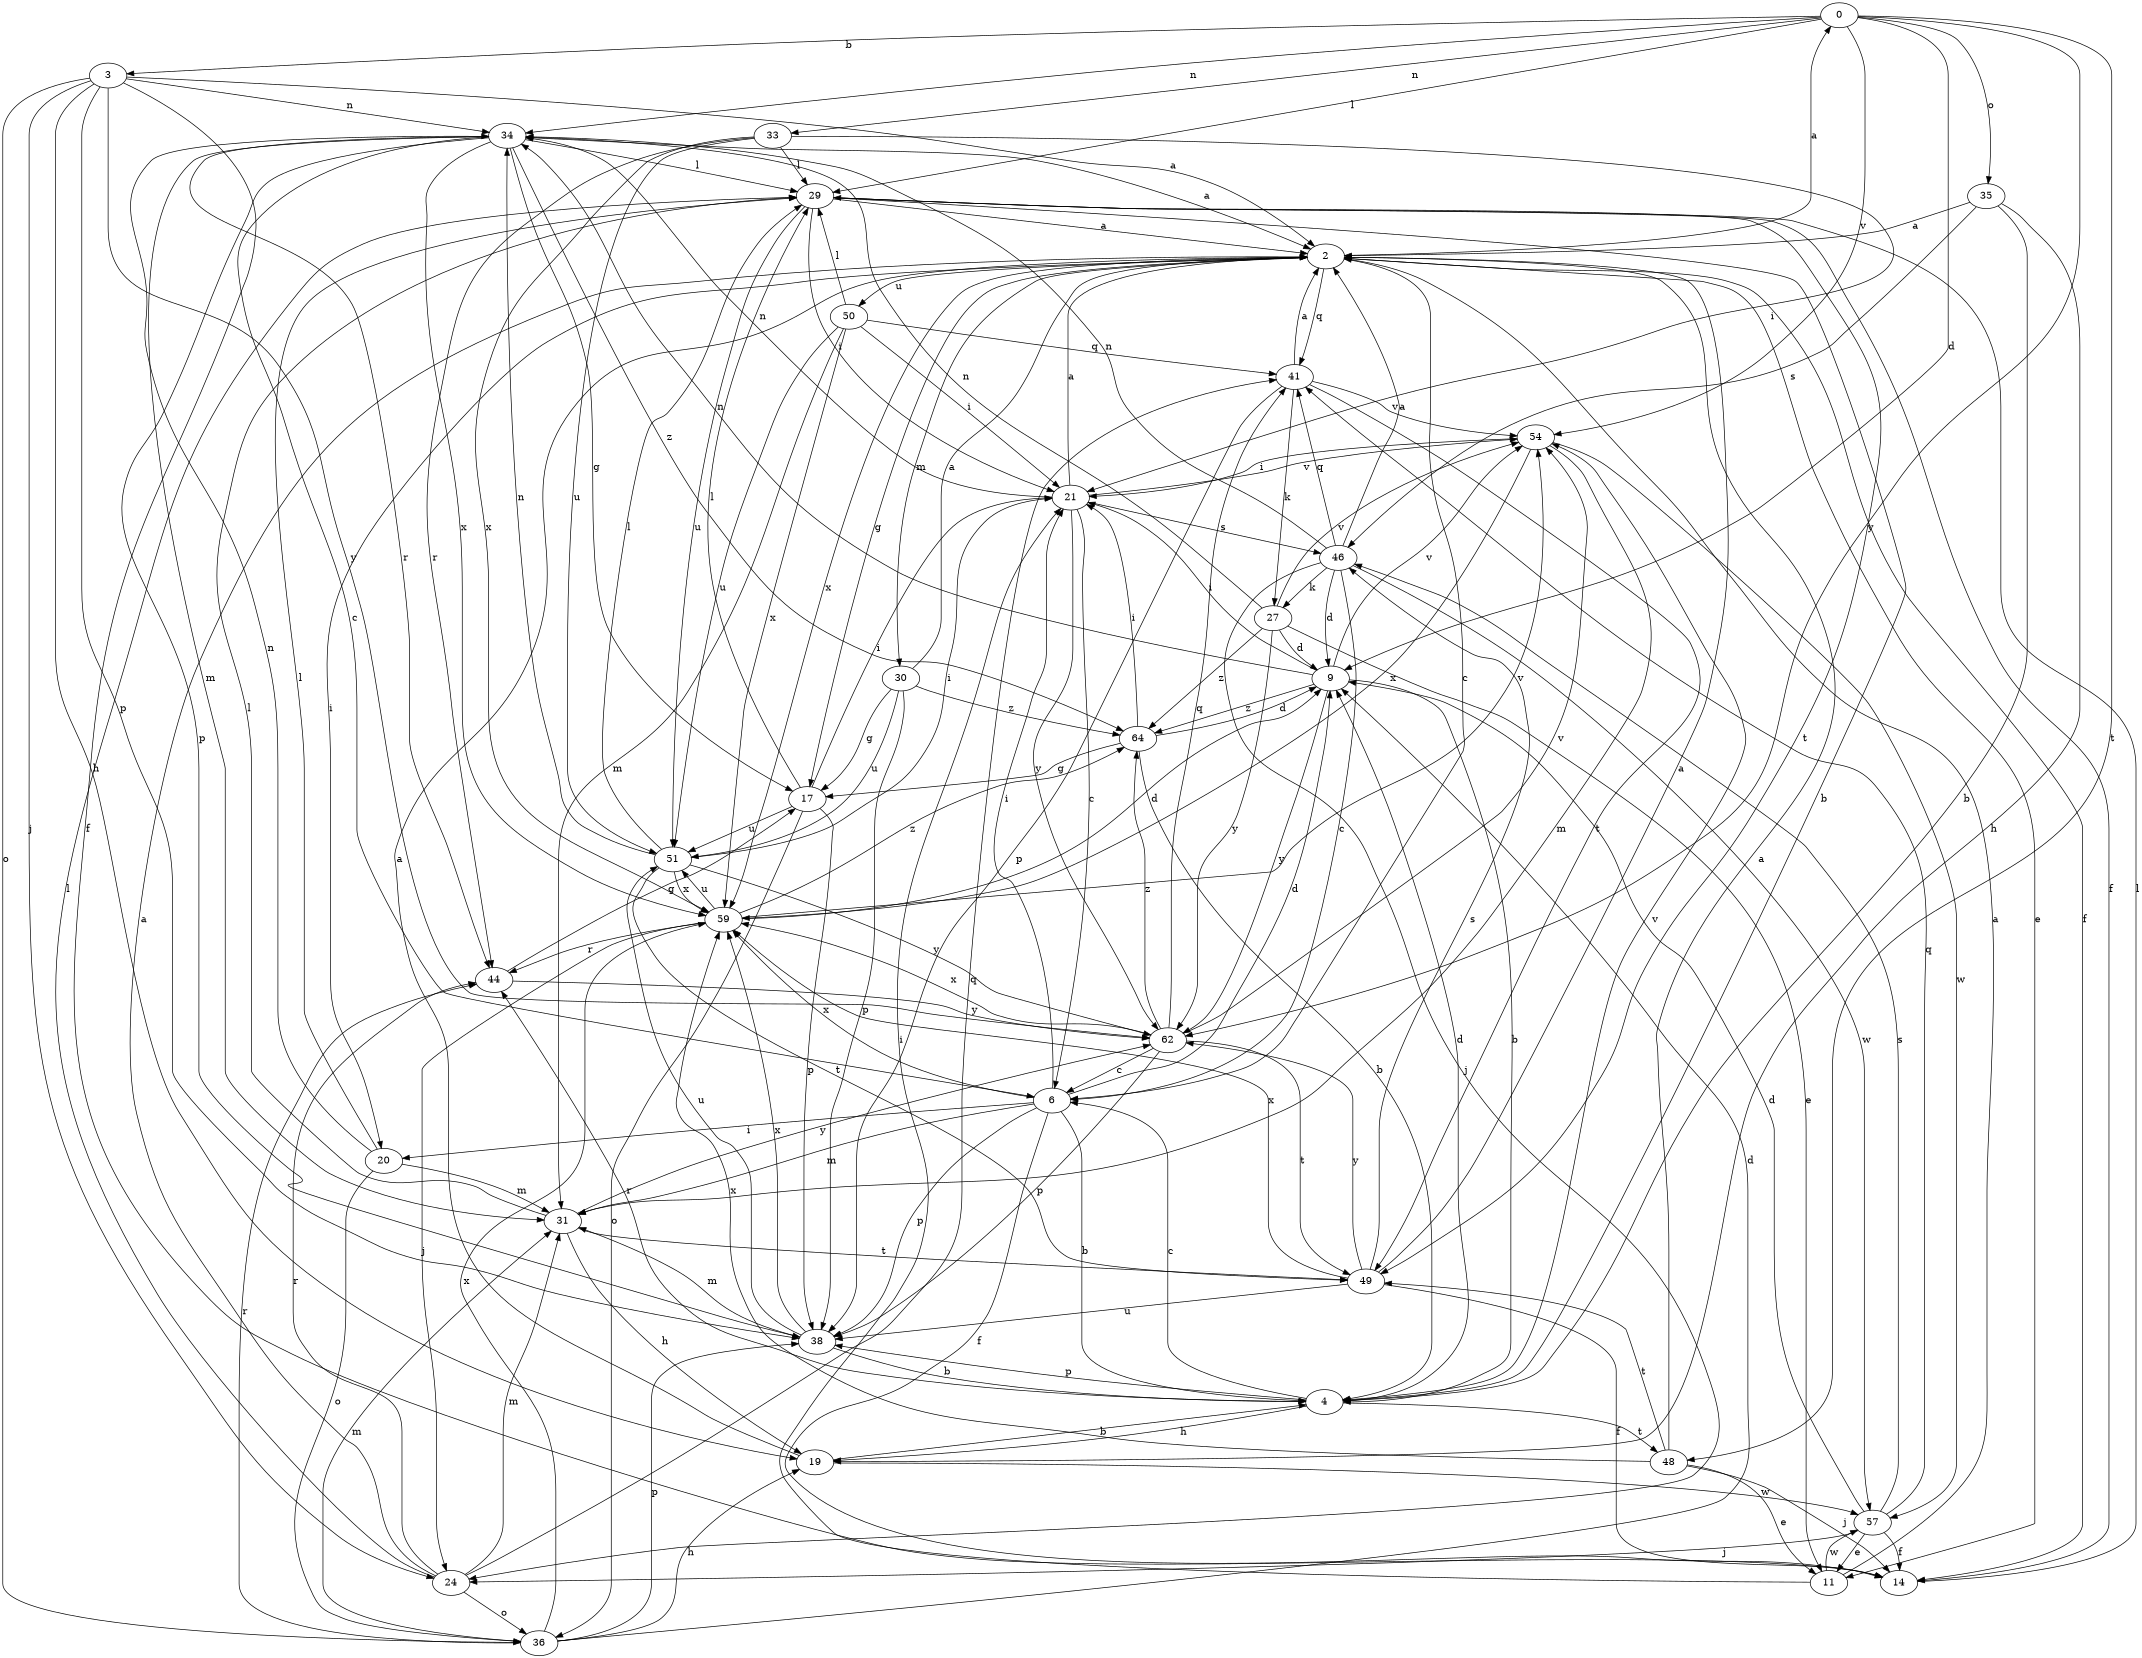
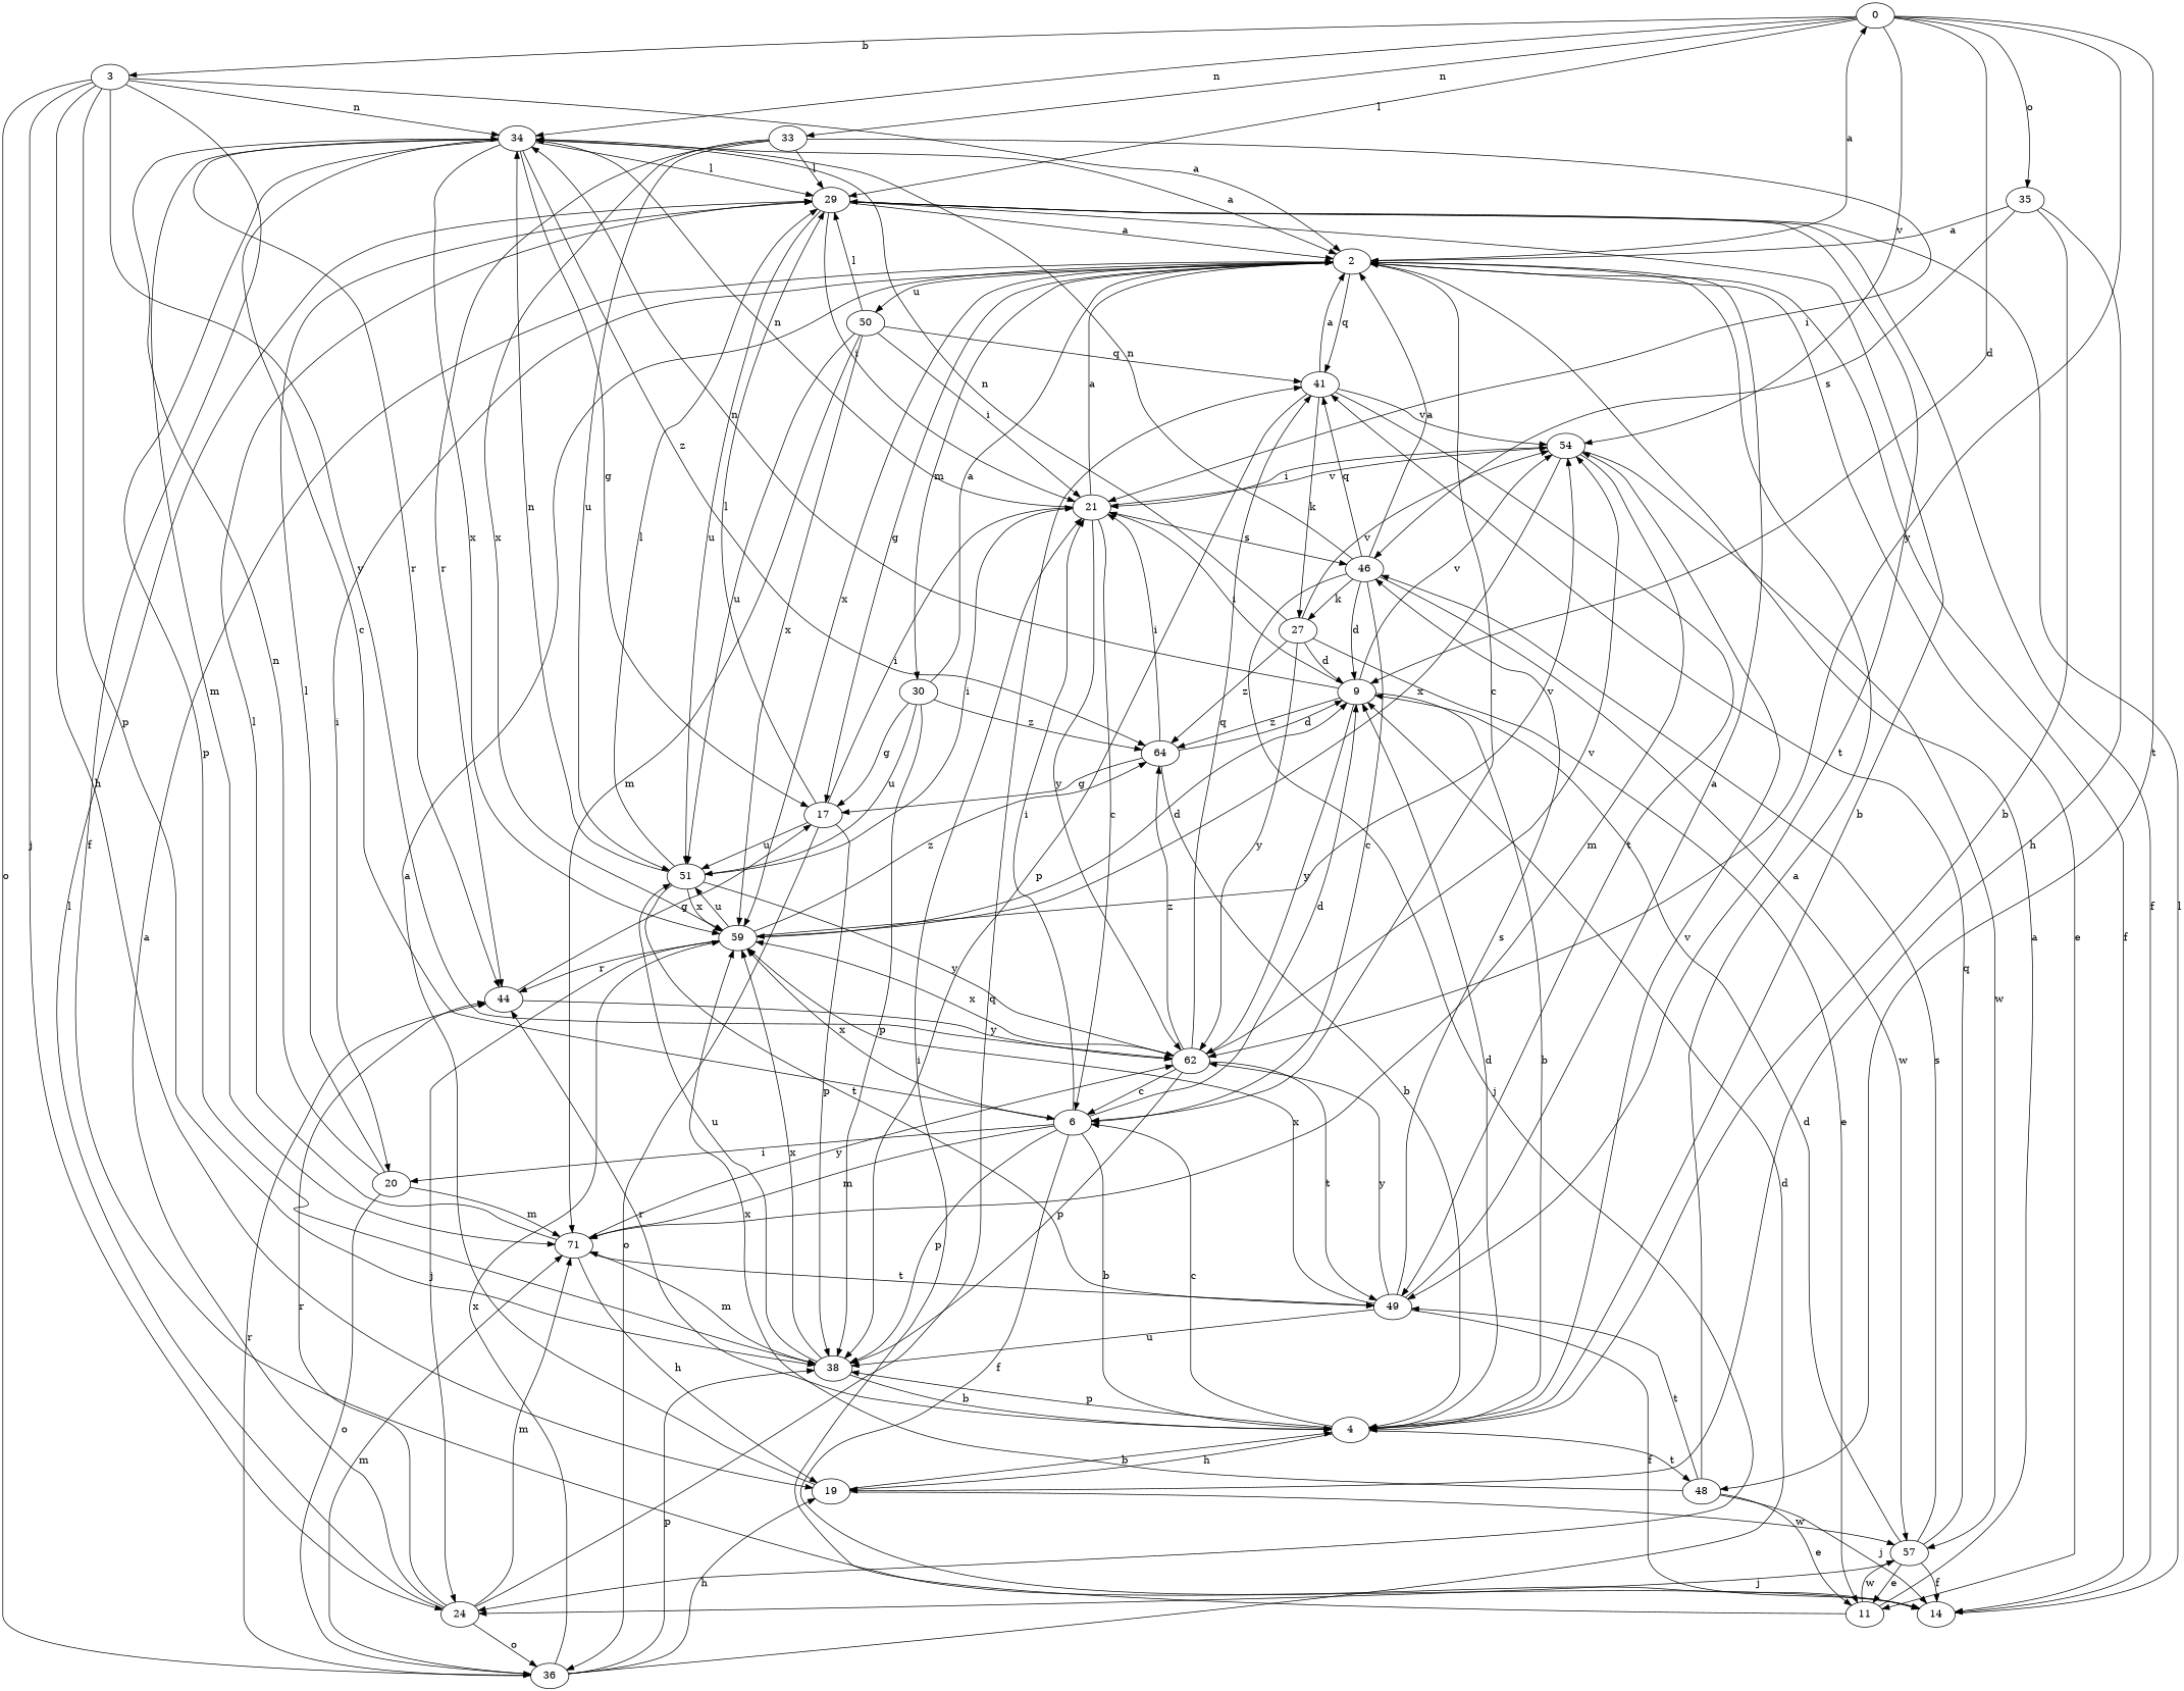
  strict digraph {
    0
    3
    9
    29
    33
    34
    35
    48
    54
    62
    2
    14
    19
    24
    36
    38
    4
    21
    64
    51
    49
    59
    44
    6
    17
-   31
+   31 [label=71]
    46
    11
    57
    41
    20
    30
    50
    27
    0 -> 3 [label=b]
    0 -> 9 [label=d]
    0 -> 29 [label=l]
    0 -> 33 [label=n]
    0 -> 34 [label=n]
    0 -> 35 [label=o]
    0 -> 48 [label=t]
    0 -> 54 [label=v]
    0 -> 62 [label=y]
    3 -> 34 [label=n]
    3 -> 62 [label=y]
    3 -> 2 [label=a]
    3 -> 14 [label=f]
    3 -> 19 [label=h]
    3 -> 24 [label=j]
    3 -> 36 [label=o]
    3 -> 38 [label=p]
    9 -> 34 [label=n]
    9 -> 54 [label=v]
    9 -> 62 [label=y]
    9 -> 4 [label=b]
    9 -> 21 [label=i]
    9 -> 64 [label=z]
    29 -> 2 [label=a]
    29 -> 14 [label=f]
    29 -> 4 [label=b]
    29 -> 21 [label=i]
    29 -> 51 [label=u]
    29 -> 49 [label=t]
    33 -> 29 [label=l]
    33 -> 21 [label=i]
    33 -> 51 [label=u]
    33 -> 59 [label=x]
    33 -> 44 [label=r]
    34 -> 29 [label=l]
    34 -> 2 [label=a]
    34 -> 38 [label=p]
    34 -> 64 [label=z]
    34 -> 59 [label=x]
    34 -> 44 [label=r]
    34 -> 6 [label=c]
    34 -> 17 [label=g]
    34 -> 31 [label=m]
    35 -> 2 [label=a]
    35 -> 19 [label=h]
    35 -> 4 [label=b]
    35 -> 46 [label=s]
    48 -> 2 [label=a]
    48 -> 14 [label=j]
    48 -> 49 [label=t]
    48 -> 59 [label=x]
    48 -> 11 [label=e]
    54 -> 21 [label=i]
    54 -> 59 [label=x]
    54 -> 31 [label=m]
    54 -> 57 [label=w]
    62 -> 54 [label=v]
    62 -> 38 [label=p]
    62 -> 64 [label=z]
    62 -> 49 [label=t]
    62 -> 59 [label=x]
    62 -> 6 [label=c]
    62 -> 41 [label=q]
    2 -> 0 [label=a]
    2 -> 14 [label=f]
    2 -> 59 [label=x]
    2 -> 6 [label=c]
    2 -> 17 [label=g]
    2 -> 11 [label=e]
    2 -> 41 [label=q]
    2 -> 20 [label=i]
    2 -> 30 [label=m]
    2 -> 50 [label=u]
    14 -> 29 [label=l]
    19 -> 2 [label=a]
    19 -> 4 [label=b]
    19 -> 57 [label=w]
    24 -> 29 [label=l]
    24 -> 2 [label=a]
    24 -> 36 [label=o]
    24 -> 44 [label=r]
    24 -> 31 [label=m]
    24 -> 41 [label=q]
    36 -> 9 [label=d]
    36 -> 19 [label=h]
    36 -> 38 [label=p]
    36 -> 59 [label=x]
    36 -> 44 [label=r]
    36 -> 31 [label=m]
    38 -> 4 [label=b]
    38 -> 51 [label=u]
    38 -> 59 [label=x]
    38 -> 31 [label=m]
    4 -> 9 [label=d]
    4 -> 48 [label=t]
    4 -> 54 [label=v]
    4 -> 19 [label=h]
    4 -> 38 [label=p]
    4 -> 44 [label=r]
    4 -> 6 [label=c]
    21 -> 34 [label=n]
    21 -> 54 [label=v]
    21 -> 62 [label=y]
    21 -> 2 [label=a]
    21 -> 6 [label=c]
    21 -> 46 [label=s]
    64 -> 9 [label=d]
    64 -> 4 [label=b]
    64 -> 21 [label=i]
    64 -> 17 [label=g]
    51 -> 29 [label=l]
    51 -> 34 [label=n]
    51 -> 62 [label=y]
    51 -> 21 [label=i]
    51 -> 49 [label=t]
    51 -> 59 [label=x]
    49 -> 62 [label=y]
    49 -> 2 [label=a]
    49 -> 14 [label=f]
    49 -> 38 [label=u]
    49 -> 59 [label=x]
    49 -> 46 [label=s]
    59 -> 9 [label=d]
    59 -> 54 [label=v]
    59 -> 24 [label=j]
    59 -> 64 [label=z]
    59 -> 51 [label=u]
    59 -> 44 [label=r]
    44 -> 62 [label=y]
    44 -> 17 [label=g]
    6 -> 9 [label=d]
    6 -> 14 [label=f]
    6 -> 38 [label=p]
    6 -> 4 [label=b]
    6 -> 21 [label=i]
    6 -> 59 [label=x]
    6 -> 31 [label=m]
    6 -> 20 [label=i]
    17 -> 29 [label=l]
    17 -> 36 [label=o]
    17 -> 38 [label=p]
    17 -> 21 [label=i]
    17 -> 51 [label=u]
    31 -> 29 [label=l]
    31 -> 62 [label=y]
    31 -> 19 [label=h]
    31 -> 49 [label=t]
    46 -> 9 [label=d]
    46 -> 34 [label=n]
    46 -> 2 [label=a]
    46 -> 24 [label=j]
    46 -> 6 [label=c]
    46 -> 57 [label=w]
    46 -> 41 [label=q]
    46 -> 27 [label=k]
    11 -> 2 [label=a]
    11 -> 21 [label=i]
    11 -> 57 [label=w]
    57 -> 9 [label=d]
    57 -> 14 [label=f]
    57 -> 24 [label=j]
    57 -> 46 [label=s]
    57 -> 11 [label=e]
    57 -> 41 [label=q]
    41 -> 54 [label=v]
    41 -> 2 [label=a]
    41 -> 38 [label=p]
    41 -> 49 [label=t]
    41 -> 27 [label=k]
    20 -> 29 [label=l]
    20 -> 34 [label=n]
    20 -> 36 [label=o]
    20 -> 31 [label=m]
    30 -> 2 [label=a]
    30 -> 38 [label=p]
    30 -> 64 [label=z]
    30 -> 51 [label=u]
    30 -> 17 [label=g]
    50 -> 29 [label=l]
    50 -> 21 [label=i]
    50 -> 51 [label=u]
    50 -> 59 [label=x]
    50 -> 31 [label=m]
    50 -> 41 [label=q]
    27 -> 9 [label=d]
    27 -> 34 [label=n]
    27 -> 54 [label=v]
    27 -> 62 [label=y]
    27 -> 64 [label=z]
    27 -> 11 [label=e]
  }
